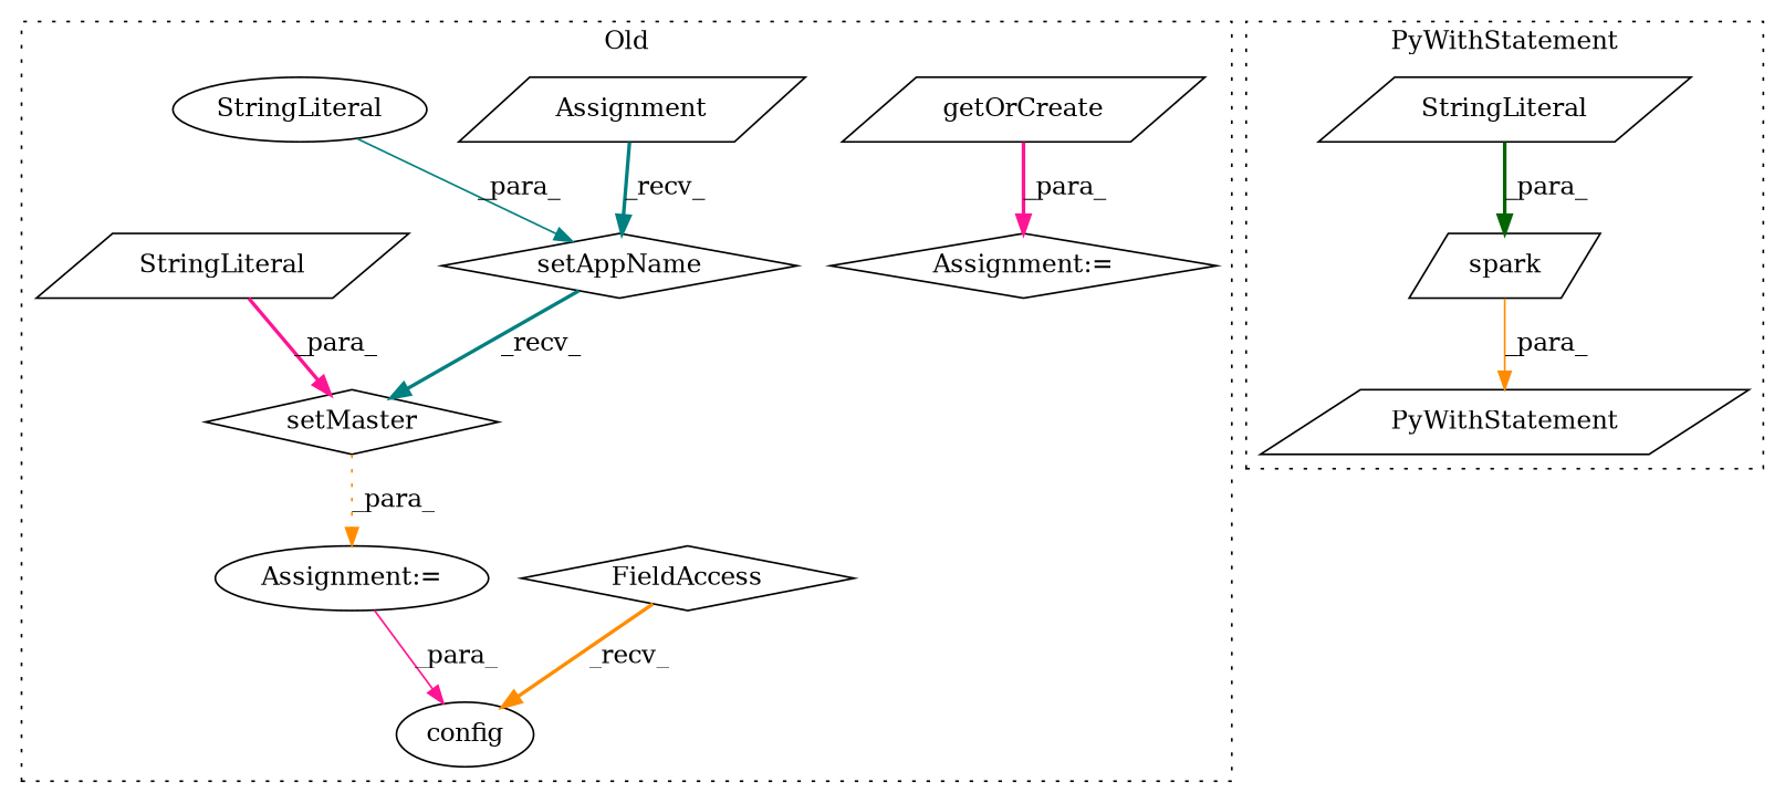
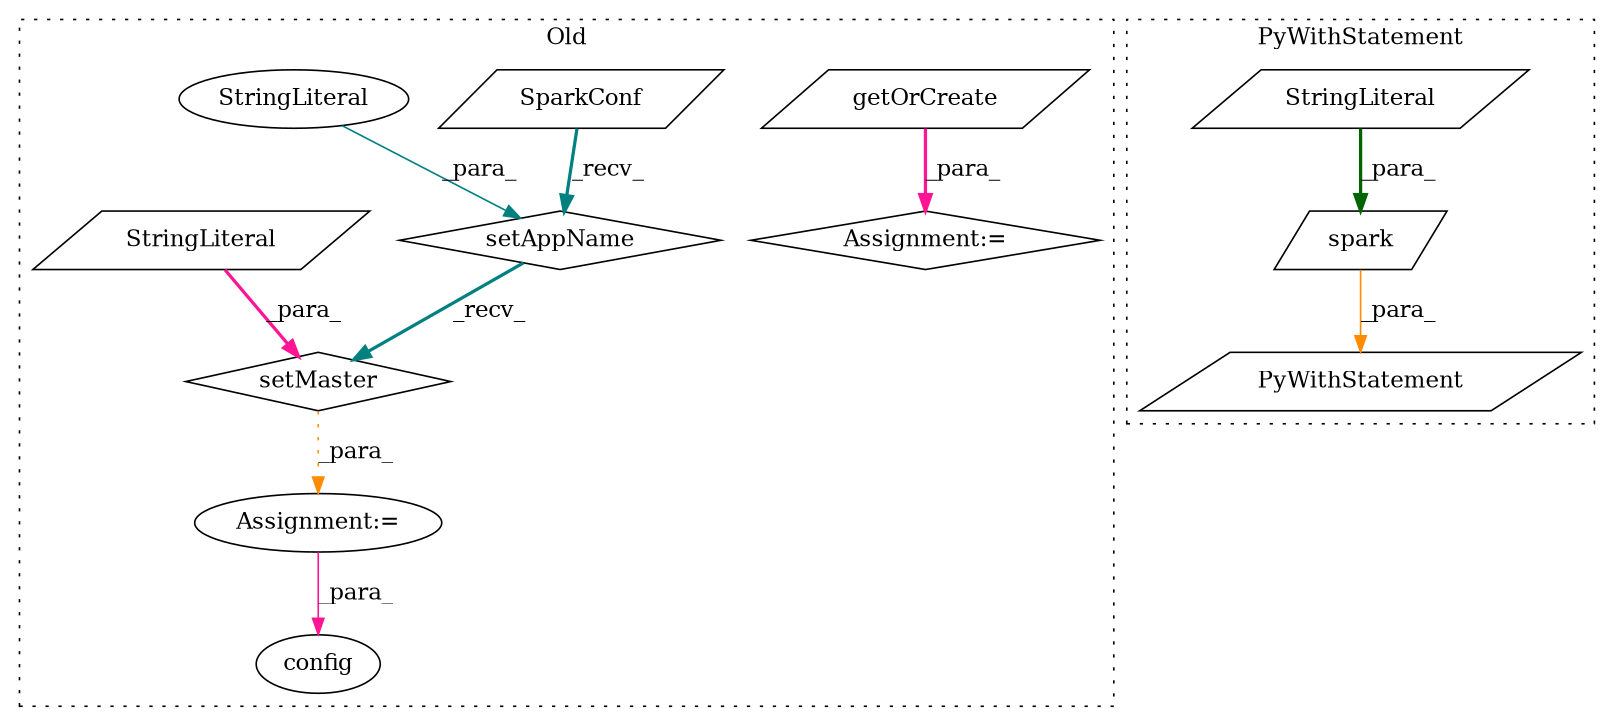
  digraph {
    node [a=32 l=1 shape=parallelogram]
    edge [color=teal style=bold]
    n1 [l="11,1" label=setAppName s="2565,2592" shape=diamond]
    n2 [l=13 label=getOrCreate s=2661]
    n3 [l="7,1" label=config s="2648,2659" shape=ellipse]
-   n4 [a=22 l=20 label=FieldAccess s=2627 shape=diamond]
    n5 [a=7 label="Assignment:=" s=2552 shape=ellipse]
    n6 [a=7 label="Assignment:=" s=2626 shape=diamond]
    n7 [l="10,1" label=setMaster s="2594,2614" shape=diamond]
-   n8 [l=11 label=Assignment s=2553]
+   n8 [l=11 label=SparkConf s=2553]
    n9 [a=45 l=16 label=StringLiteral s=2576 shape=ellipse]
    n10 [a=45 l=10 label=StringLiteral s=2604]
    n11 [a=104 l="10,2" label=PyWithStatement s="2599,2639"]
    n12 [l="6,1" label=spark s="2609,2638"]
    n13 [a=45 l=23 label=StringLiteral s=2615]
    subgraph cluster_1 {
      label=Old
      style=dotted
      n1
      n2
      n3
-     n4
      n5
      n6
      n7
      n8
      n9
      n10
    }
    subgraph cluster_2 {
      label=PyWithStatement
      style=dotted
      n11
      n12
      n13
    }
    n1 -> n7 [label=_recv_]
    n2 -> n6 [color=deeppink label=_para_]
-   n4 -> n3 [color=darkorange label=_recv_]
    n5 -> n3 [color=deeppink label=_para_ style=solid]
    n7 -> n5 [color=darkorange label=_para_ style=dotted]
    n8 -> n1 [label=_recv_]
    n9 -> n1 [label=_para_ style=solid]
    n10 -> n7 [color=deeppink label=_para_]
    n12 -> n11 [color=darkorange label=_para_ style=solid]
    n13 -> n12 [color=darkgreen label=_para_]
  }
